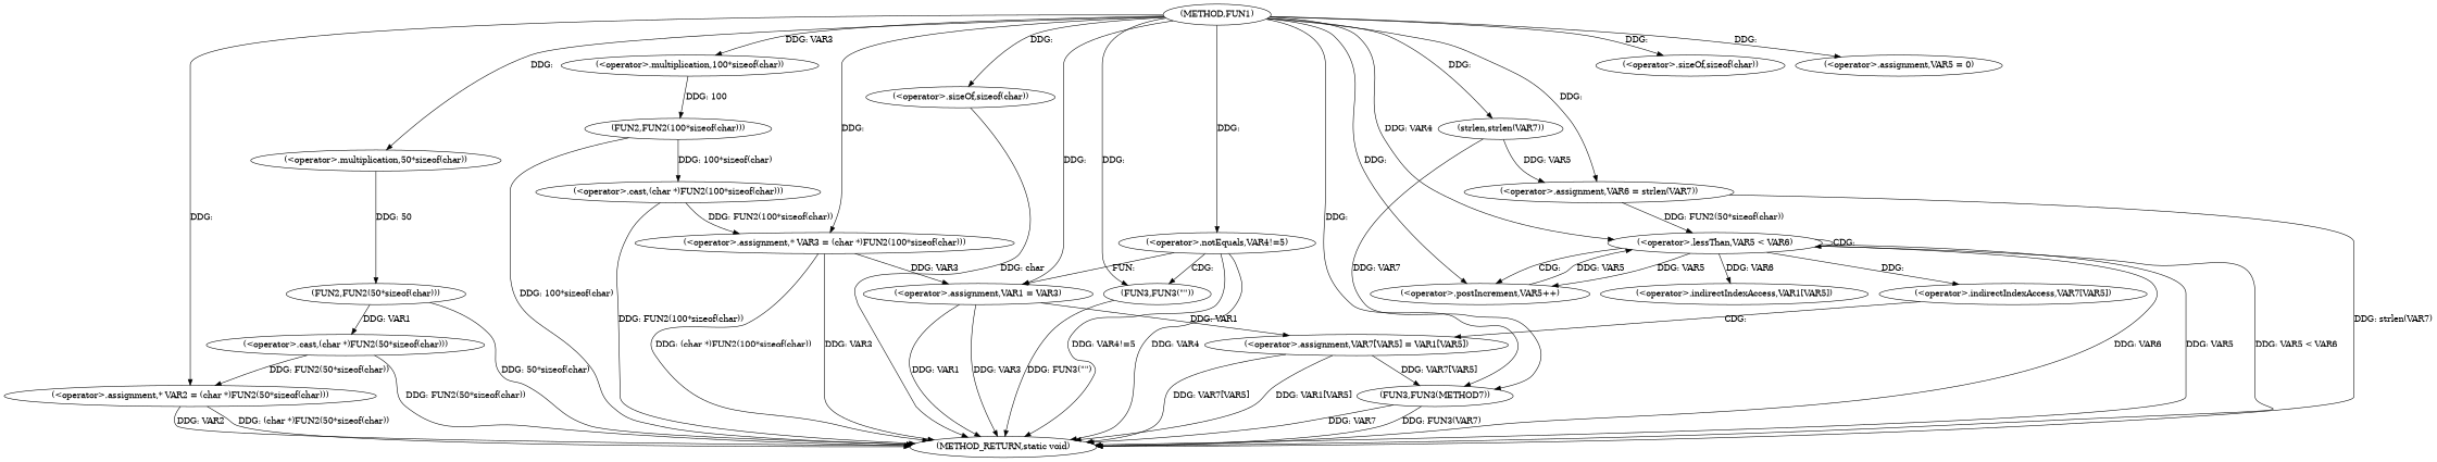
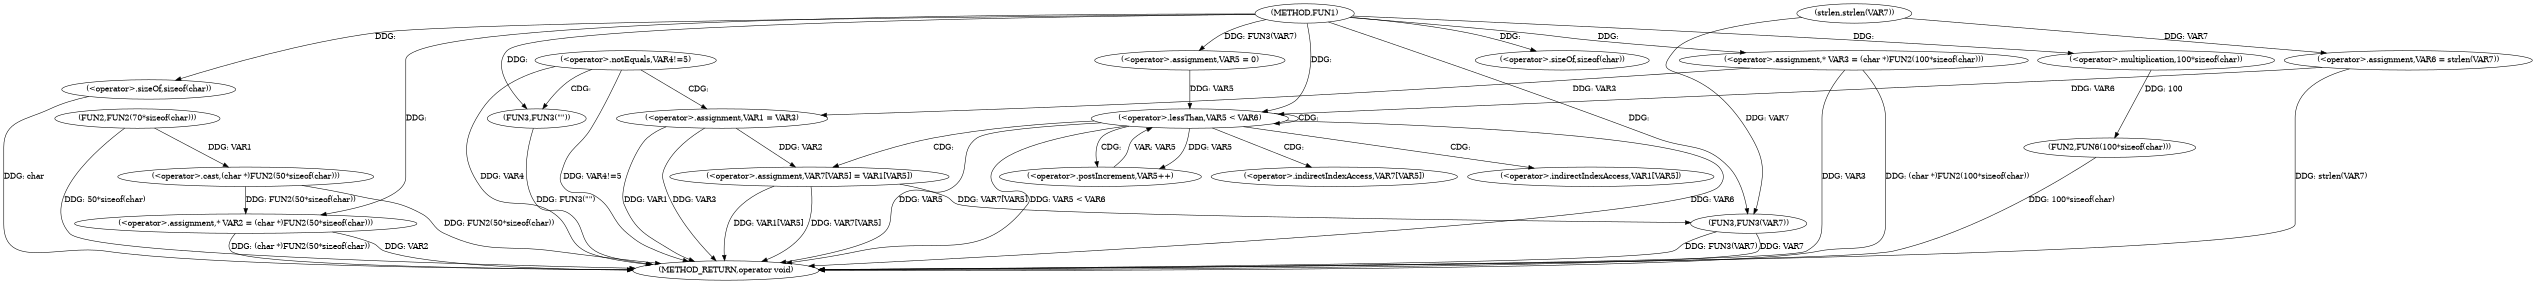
  digraph {
    n1 [label="(METHOD,FUN1)"]
    n2 [label="(<operator>.assignment,* VAR2 = (char *)FUN2(50*sizeof(char)))"]
-   n3 [label="(<operator>.multiplication,50*sizeof(char))"]
    n4 [label="(<operator>.sizeOf,sizeof(char))"]
    n5 [label="(<operator>.assignment,* VAR3 = (char *)FUN2(100*sizeof(char)))"]
    n6 [label="(<operator>.multiplication,100*sizeof(char))"]
    n7 [label="(<operator>.sizeOf,sizeof(char))"]
    n8 [label="(<operator>.notEquals,VAR4!=5)"]
    n9 [label="(FUN3,FUN3(\"\"))"]
    n10 [label="(<operator>.assignment,VAR1 = VAR3)"]
    n11 [label="(<operator>.assignment,VAR6 = strlen(VAR7))"]
    n12 [label="(strlen,strlen(VAR7))"]
    n13 [label="(<operator>.assignment,VAR5 = 0)"]
    n14 [label="(<operator>.lessThan,VAR5 < VAR6)"]
    n15 [label="(<operator>.postIncrement,VAR5++)"]
-   n16 [label="(FUN3,FUN3(METHOD7))"]
-   n17 [label="(METHOD_RETURN,static void)"]
-   n18 [label="(FUN2,FUN2(50*sizeof(char)))"]
-   n19 [label="(FUN2,FUN2(100*sizeof(char)))"]
+   n16 [label="(FUN3,FUN3(VAR7))"]
+   n17 [label="(METHOD_RETURN,operator void)"]
+   n18 [label="(FUN2,FUN2(70*sizeof(char)))"]
+   n19 [label="(FUN2,FUN6(100*sizeof(char)))"]
    n20 [label="(<operator>.assignment,VAR7[VAR5] = VAR1[VAR5])"]
    n21 [label="(<operator>.indirectIndexAccess,VAR7[VAR5])"]
    n22 [label="(<operator>.indirectIndexAccess,VAR1[VAR5])"]
    n23 [label="(<operator>.cast,(char *)FUN2(50*sizeof(char)))"]
-   n24 [label="(<operator>.cast,(char *)FUN2(100*sizeof(char)))"]
    n1 -> n2 [label="DDG: "]
-   n1 -> n3 [label="DDG: "]
    n1 -> n4 [label="DDG: "]
    n1 -> n5 [label="DDG: "]
-   n1 -> n6 [label="DDG: VAR3"]
+   n1 -> n6 [label="DDG: "]
    n1 -> n7 [label="DDG: "]
-   n1 -> n8 [label="DDG: "]
    n1 -> n9 [label="DDG: "]
-   n1 -> n10 [label="DDG: "]
-   n1 -> n11 [label="DDG: "]
-   n1 -> n12 [label="DDG: "]
-   n1 -> n13 [label="DDG: "]
-   n1 -> n14 [label="DDG: VAR4"]
-   n1 -> n15 [label="DDG: "]
+   n1 -> n13 [label="DDG: FUN3(VAR7)"]
+   n1 -> n14 [label="DDG: "]
    n1 -> n16 [label="DDG: "]
    n2 -> n17 [label="DDG: VAR2"]
    n2 -> n17 [label="DDG: (char *)FUN2(50*sizeof(char))"]
-   n3 -> n18 [label="DDG: 50"]
    n5 -> n10 [label="DDG: VAR3"]
    n5 -> n17 [label="DDG: VAR3"]
    n5 -> n17 [label="DDG: (char *)FUN2(100*sizeof(char))"]
    n6 -> n19 [label="DDG: 100"]
    n7 -> n17 [label="DDG: char"]
    n8 -> n9 [label="CDG: "]
-   n8 -> n10 [label="FUN: "]
+   n8 -> n10 [label="CDG: "]
    n8 -> n17 [label="DDG: VAR4"]
    n8 -> n17 [label="DDG: VAR4!=5"]
    n9 -> n17 [label="DDG: FUN3(\"\")"]
    n10 -> n17 [label="DDG: VAR1"]
    n10 -> n17 [label="DDG: VAR3"]
-   n10 -> n20 [label="DDG: VAR1"]
-   n11 -> n14 [label="DDG: FUN2(50*sizeof(char))"]
+   n10 -> n20 [label="DDG: VAR2"]
+   n11 -> n14 [label="DDG: VAR6"]
    n11 -> n17 [label="DDG: strlen(VAR7)"]
-   n12 -> n11 [label="DDG: VAR5"]
+   n12 -> n11 [label="DDG: VAR7"]
    n12 -> n16 [label="DDG: VAR7"]
+   n13 -> n14 [label="DDG: VAR5"]
    n14 -> n14 [label="CDG: "]
    n14 -> n15 [label="DDG: VAR5"]
    n14 -> n15 [label="CDG: "]
    n14 -> n17 [label="DDG: VAR6"]
    n14 -> n17 [label="DDG: VAR5"]
    n14 -> n17 [label="DDG: VAR5 < VAR6"]
-   n21 -> n20 [label="CDG: "]
-   n14 -> n21 [label="DDG: "]
-   n14 -> n22 [label="DDG: VAR6"]
-   n15 -> n14 [label="DDG: VAR5"]
+   n14 -> n20 [label="CDG: "]
+   n14 -> n21 [label="CDG: "]
+   n14 -> n22 [label="CDG: "]
+   n15 -> n14 [label="VAR: VAR5"]
    n16 -> n17 [label="DDG: FUN3(VAR7)"]
    n16 -> n17 [label="DDG: VAR7"]
    n18 -> n17 [label="DDG: 50*sizeof(char)"]
    n18 -> n23 [label="DDG: VAR1"]
    n19 -> n17 [label="DDG: 100*sizeof(char)"]
-   n19 -> n24 [label="DDG: 100*sizeof(char)"]
    n20 -> n16 [label="DDG: VAR7[VAR5]"]
    n20 -> n17 [label="DDG: VAR1[VAR5]"]
    n20 -> n17 [label="DDG: VAR7[VAR5]"]
    n23 -> n2 [label="DDG: FUN2(50*sizeof(char))"]
    n23 -> n17 [label="DDG: FUN2(50*sizeof(char))"]
-   n24 -> n5 [label="DDG: FUN2(100*sizeof(char))"]
-   n24 -> n17 [label="DDG: FUN2(100*sizeof(char))"]
  }
